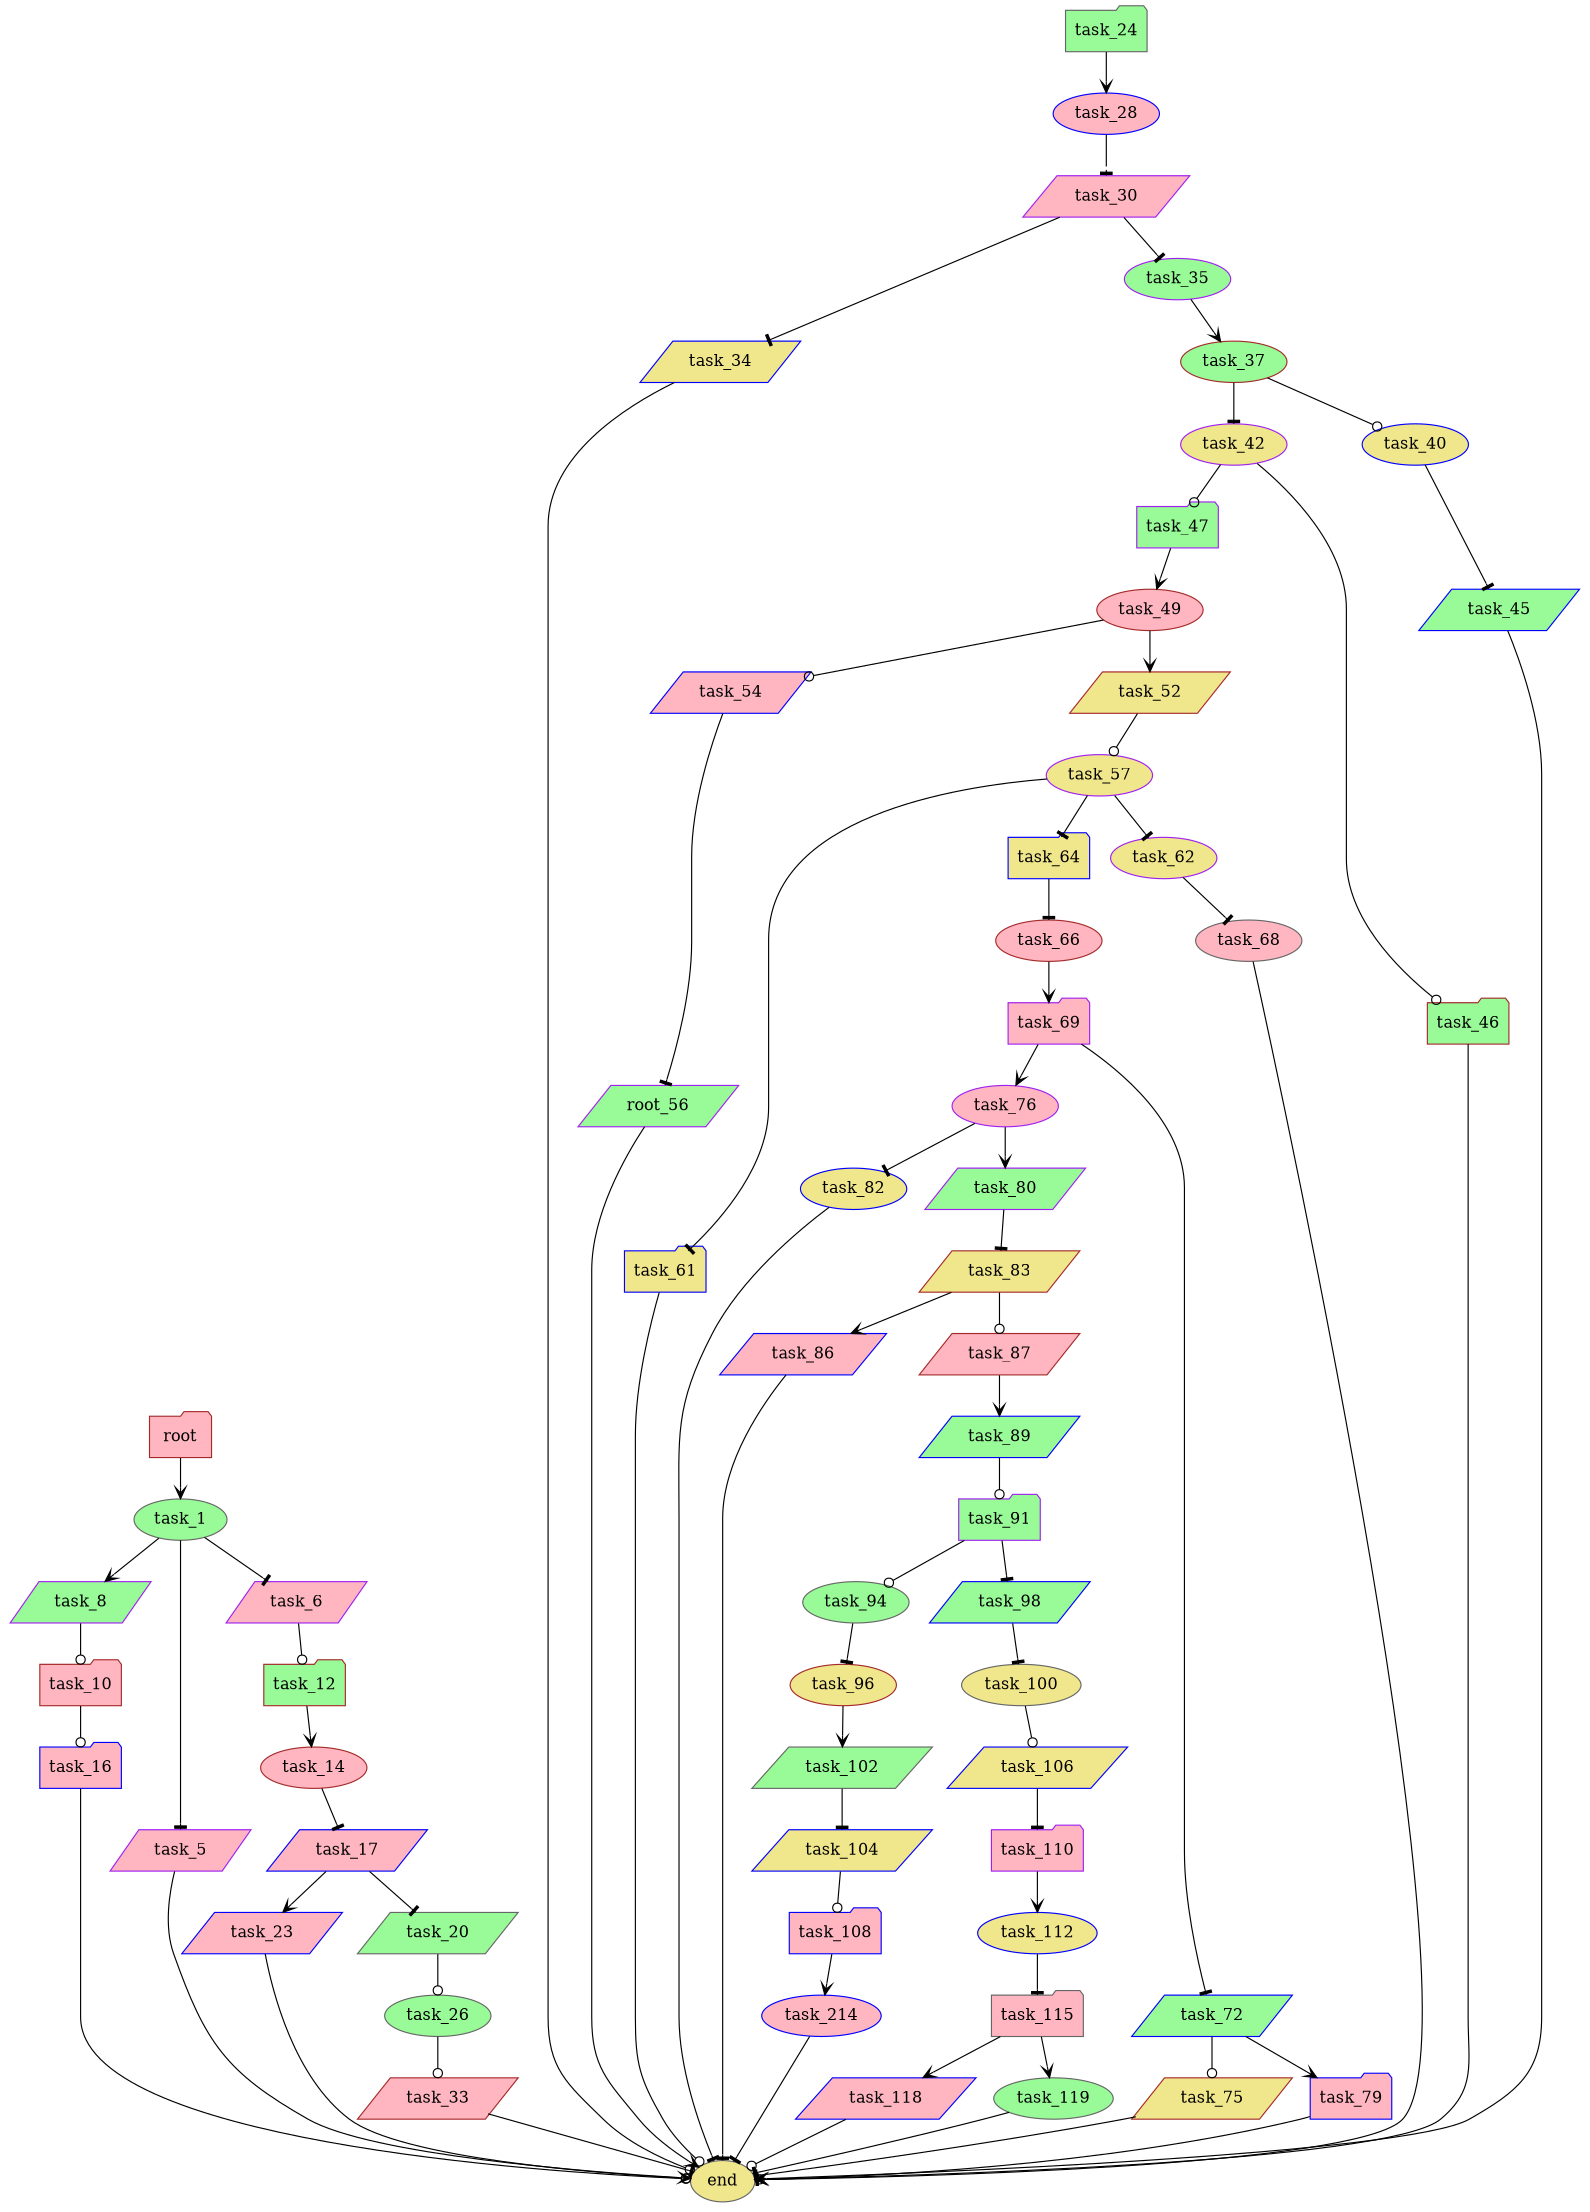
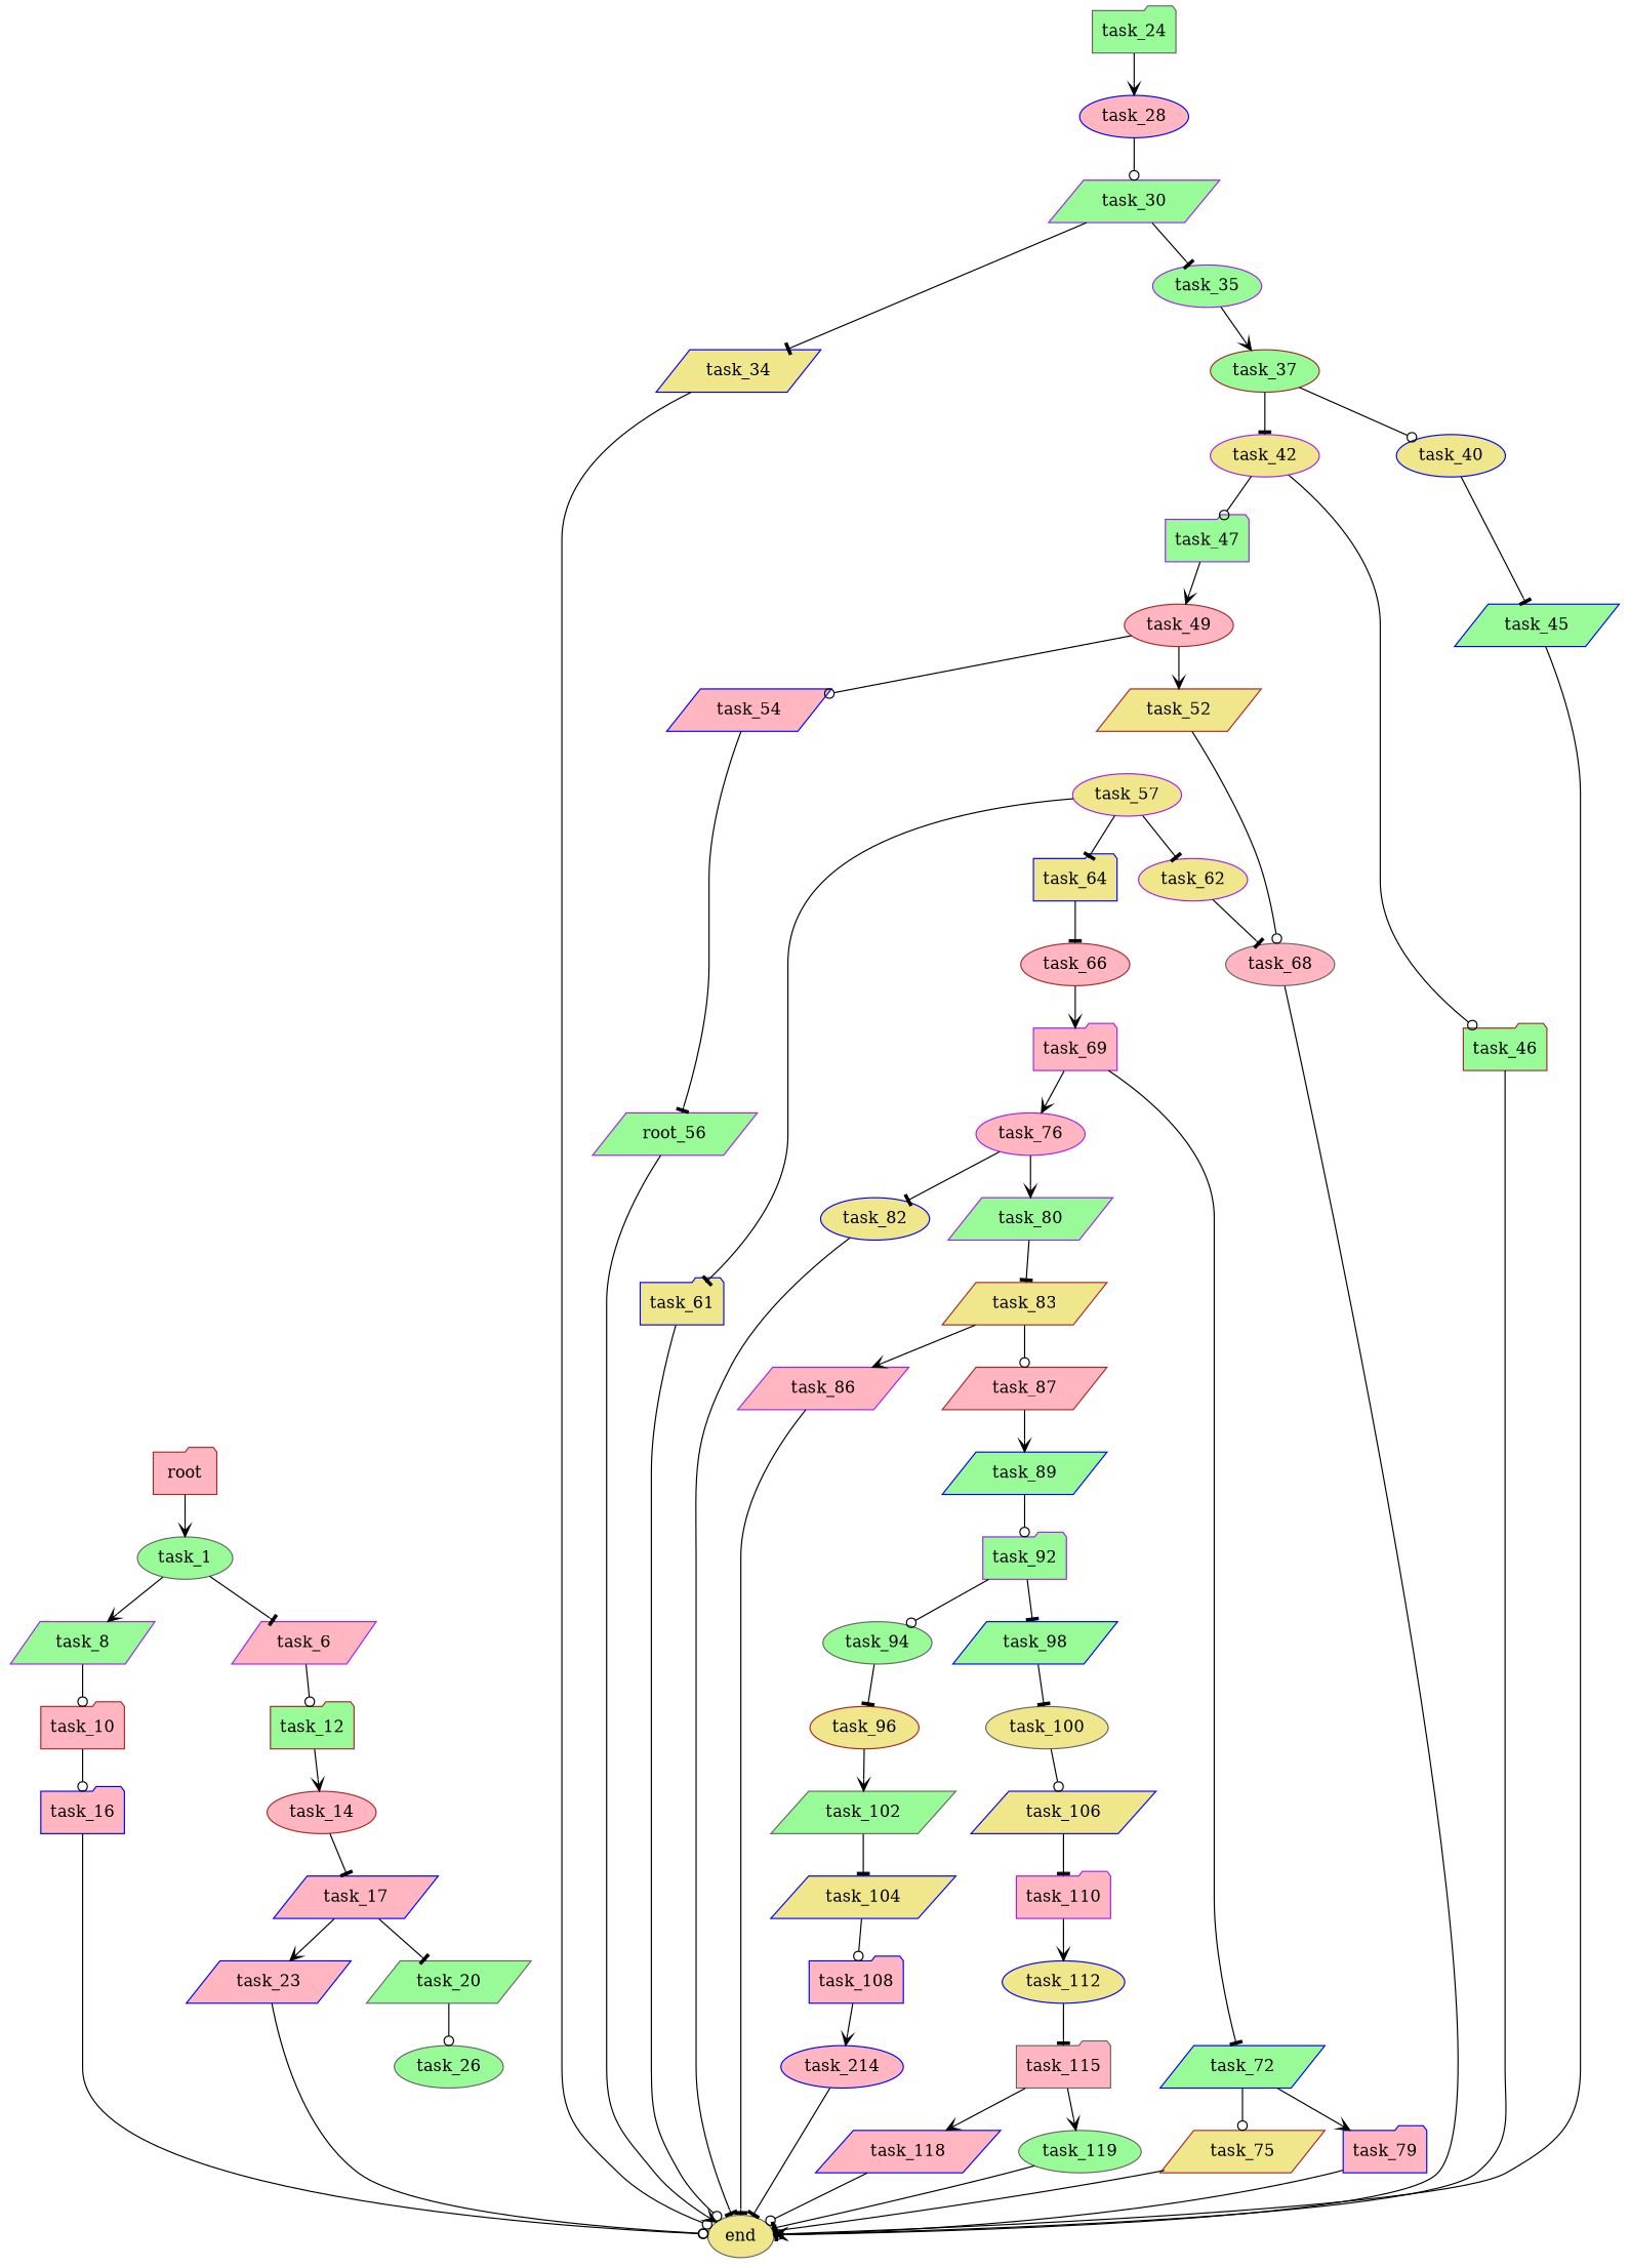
  digraph {
    node [color=blue fillcolor=lightpink shape=parallelogram style=filled]
    edge [arrowhead=tee]
    root [color=brown shape=folder]
    task_1 [color=gray40 fillcolor=palegreen shape=ellipse]
-   task_5 [color=purple]
    task_6 [color=purple]
    task_8 [color=purple fillcolor=palegreen]
    end [color=gray40 fillcolor=khaki shape=ellipse]
    task_12 [color=brown fillcolor=palegreen shape=folder]
    task_10 [color=brown shape=folder]
    task_14 [color=brown shape=ellipse]
    task_16 [shape=folder]
    task_17
    task_20 [color=gray40 fillcolor=palegreen]
    task_23
    task_26 [color=gray40 fillcolor=palegreen shape=ellipse]
    task_24 [color=gray40 fillcolor=palegreen shape=folder]
    task_28 [shape=ellipse]
-   task_33 [color=brown]
-   task_30 [color=purple]
+   task_30 [color=purple fillcolor=palegreen]
    task_34 [fillcolor=khaki]
    task_35 [color=purple fillcolor=palegreen shape=ellipse]
    task_37 [color=brown fillcolor=palegreen shape=ellipse]
    task_40 [fillcolor=khaki shape=ellipse]
    task_42 [color=purple fillcolor=khaki shape=ellipse]
    task_45 [fillcolor=palegreen]
    task_46 [color=brown fillcolor=palegreen shape=folder]
    task_47 [color=purple fillcolor=palegreen shape=folder]
    task_49 [color=brown shape=ellipse]
    task_52 [color=brown fillcolor=khaki]
    task_54
    task_57 [color=purple fillcolor=khaki shape=ellipse]
    n31 [color=purple fillcolor=palegreen label=root_56]
    task_61 [fillcolor=khaki shape=folder]
    task_62 [color=purple fillcolor=khaki shape=ellipse]
    task_64 [fillcolor=khaki shape=folder]
    task_68 [color=gray40 shape=ellipse]
    task_66 [color=brown shape=ellipse]
    task_69 [color=purple shape=folder]
    task_72 [fillcolor=palegreen]
    task_76 [color=purple shape=ellipse]
    task_75 [color=brown fillcolor=khaki]
    task_79 [shape=folder]
    task_80 [color=purple fillcolor=palegreen]
    task_82 [fillcolor=khaki shape=ellipse]
    task_83 [color=brown fillcolor=khaki]
-   task_86
+   task_86 [color=purple]
    task_87 [color=brown]
    task_89 [fillcolor=palegreen]
-   task_91 [color=purple fillcolor=palegreen shape=folder]
+   task_91 [color=purple fillcolor=palegreen shape=folder label=task_92]
    task_94 [color=gray40 fillcolor=palegreen shape=ellipse]
    task_98 [fillcolor=palegreen]
    task_96 [color=brown fillcolor=khaki shape=ellipse]
    task_100 [color=gray40 fillcolor=khaki shape=ellipse]
    task_102 [color=gray40 fillcolor=palegreen]
    task_106 [fillcolor=khaki]
    task_104 [fillcolor=khaki]
    task_108 [shape=folder]
    task_110 [color=purple shape=folder]
    task_112 [fillcolor=khaki shape=ellipse]
    n59 [label=task_214 shape=ellipse]
    task_115 [color=gray40 shape=folder]
    task_118
    task_119 [color=gray40 fillcolor=palegreen shape=ellipse]
    root -> task_1 [arrowhead=vee]
-   task_1 -> task_5
    task_1 -> task_6
    task_1 -> task_8 [arrowhead=vee]
-   task_5 -> end [arrowhead=vee]
    task_6 -> task_12 [arrowhead=odot]
    task_8 -> task_10 [arrowhead=odot]
    task_12 -> task_14 [arrowhead=vee]
    task_10 -> task_16 [arrowhead=odot]
    task_14 -> task_17
    task_16 -> end [arrowhead=odot]
    task_17 -> task_20
    task_17 -> task_23 [arrowhead=vee]
    task_20 -> task_26 [arrowhead=odot]
    task_23 -> end [arrowhead=odot]
-   task_26 -> task_33 [arrowhead=odot]
    task_24 -> task_28 [arrowhead=vee]
-   task_28 -> task_30
-   task_33 -> end
+   task_28 -> task_30 [arrowhead=odot]
    task_30 -> task_34
    task_30 -> task_35
    task_34 -> end [arrowhead=odot]
    task_35 -> task_37 [arrowhead=vee]
    task_37 -> task_40 [arrowhead=odot]
    task_37 -> task_42
    task_40 -> task_45
    task_42 -> task_46 [arrowhead=odot]
    task_42 -> task_47 [arrowhead=odot]
    task_45 -> end [arrowhead=vee]
    task_46 -> end [arrowhead=odot]
    task_47 -> task_49 [arrowhead=vee]
    task_49 -> task_52 [arrowhead=vee]
    task_49 -> task_54 [arrowhead=odot]
-   task_52 -> task_57 [arrowhead=odot]
+   task_52 -> task_68 [arrowhead=odot]
    task_54 -> n31
    task_57 -> task_61
    task_57 -> task_62
    task_57 -> task_64
    n31 -> end [arrowhead=vee]
    task_61 -> end [arrowhead=odot]
    task_62 -> task_68
    task_64 -> task_66
    task_68 -> end
    task_66 -> task_69 [arrowhead=vee]
    task_69 -> task_72
    task_69 -> task_76 [arrowhead=vee]
    task_72 -> task_75 [arrowhead=odot]
    task_72 -> task_79 [arrowhead=vee]
    task_76 -> task_80 [arrowhead=vee]
    task_76 -> task_82
    task_75 -> end
    task_79 -> end [arrowhead=vee]
    task_80 -> task_83
    task_82 -> end
    task_83 -> task_86 [arrowhead=vee]
    task_83 -> task_87 [arrowhead=odot]
    task_86 -> end
    task_87 -> task_89 [arrowhead=vee]
    task_89 -> task_91 [arrowhead=odot]
    task_91 -> task_94 [arrowhead=odot]
    task_91 -> task_98
    task_94 -> task_96
    task_98 -> task_100
    task_96 -> task_102 [arrowhead=vee]
    task_100 -> task_106 [arrowhead=odot]
    task_102 -> task_104
    task_106 -> task_110
    task_104 -> task_108 [arrowhead=odot]
    task_108 -> n59 [arrowhead=vee]
    task_110 -> task_112 [arrowhead=vee]
    task_112 -> task_115
    n59 -> end
    task_115 -> task_118 [arrowhead=vee]
    task_115 -> task_119 [arrowhead=vee]
    task_118 -> end [arrowhead=odot]
    task_119 -> end
  }
